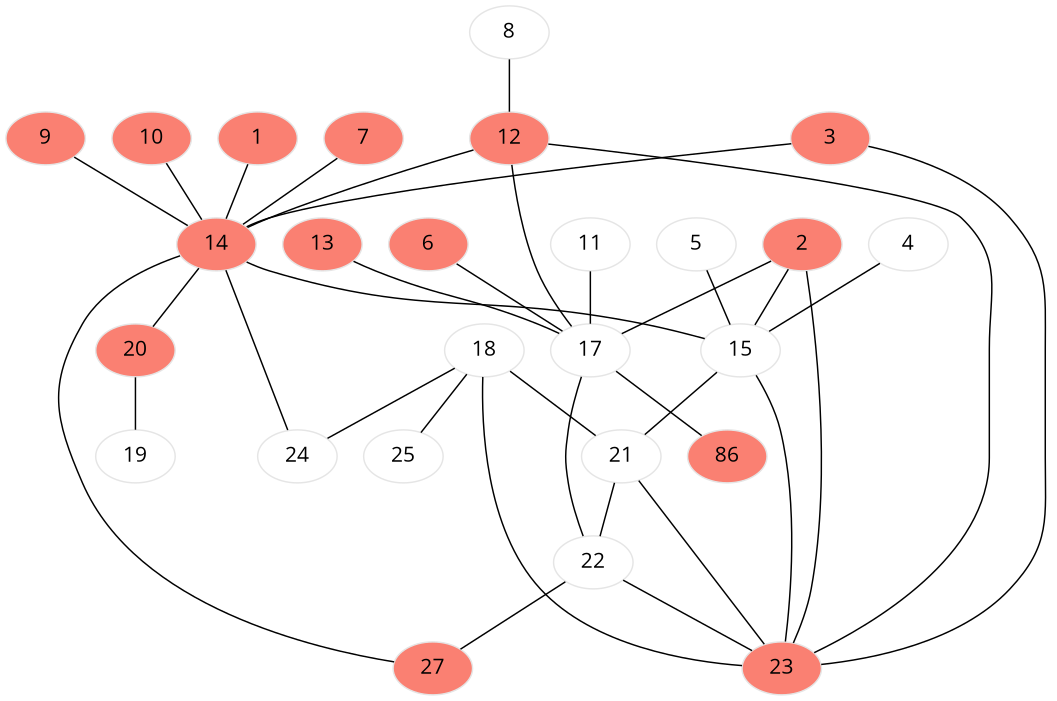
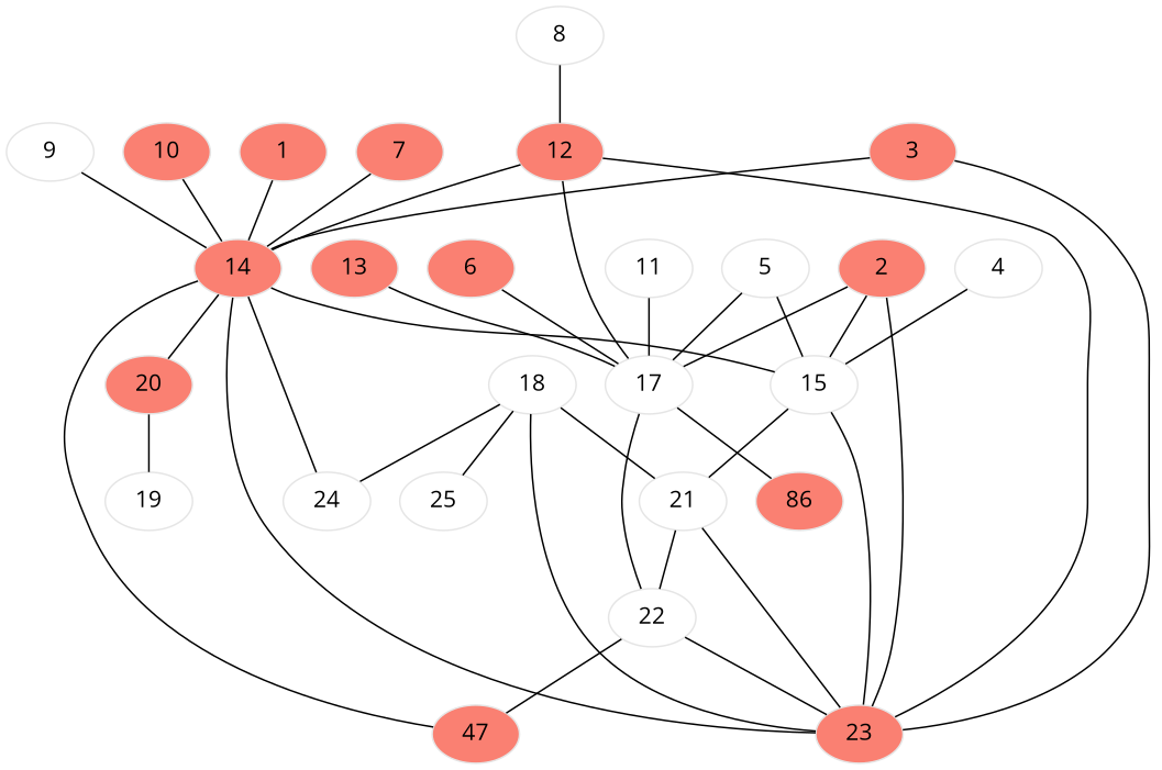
  graph {
    fontname="Open Sans"
    node [color=gray90 fillcolor=salmon fontname="Open Sans" style=filled]
    edge [fontname="Open Sans" weight=1.0]
    1
    14
    15 [fillcolor=white]
    23
    20
    24 [fillcolor=white]
-   27
+   27 [label=47]
    2
    17 [fillcolor=white]
    21 [fillcolor=white]
    3
    4 [fillcolor=white]
    5 [fillcolor=white]
    22 [fillcolor=white]
    n15 [label=86]
    6
    12
    7
    8 [fillcolor=white]
-   9
+   9 [fillcolor=white]
    10
    11 [fillcolor=white]
    13
    19 [fillcolor=white]
    18 [fillcolor=white]
    25 [fillcolor=white]
    1 -- 14
    14 -- 15 [weight=2.0]
+   14 -- 23
    14 -- 20
    14 -- 24
    14 -- 27
    15 -- 23 [weight=2.0]
    15 -- 21
    20 -- 19
    2 -- 15
    2 -- 23
    2 -- 17
    17 -- 22
    17 -- n15
    21 -- 23
    21 -- 22
    3 -- 14
    3 -- 23
    4 -- 15
    5 -- 15
+   5 -- 17
    22 -- 23
    22 -- 27
    6 -- 17
    12 -- 14
    12 -- 23
    12 -- 17
    7 -- 14
    8 -- 12
    9 -- 14
    10 -- 14
    11 -- 17
    13 -- 17
    18 -- 23 [weight=2.0]
    18 -- 24
    18 -- 21
    18 -- 25
  }
